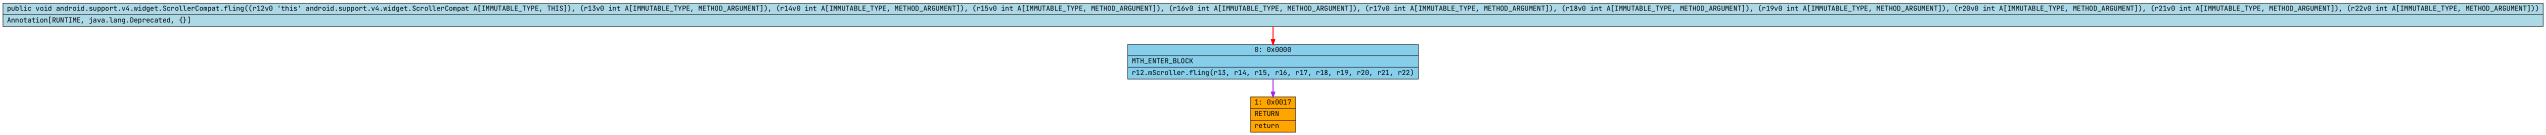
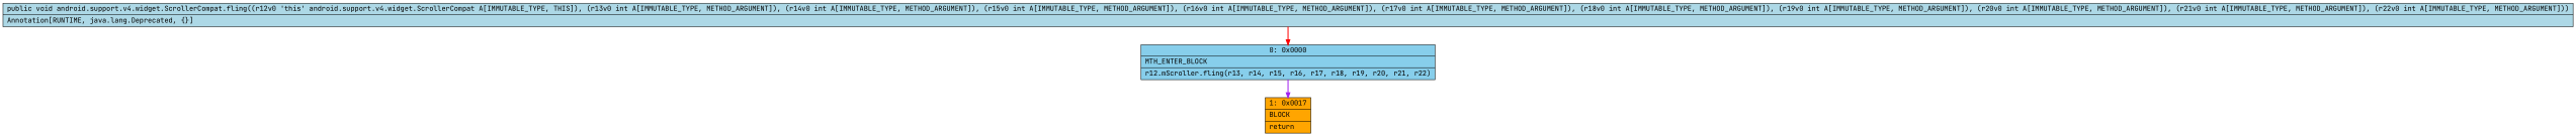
  digraph {
    fontname="JetBrains Mono"
    node [shape=record style=filled fontname="JetBrains Mono"]
    edge [style=bold fontname="JetBrains Mono"]
    n1 [label="{0\:\ 0x0000|MTH_ENTER_BLOCK\l|r12.mScroller.fling(r13, r14, r15, r16, r17, r18, r19, r20, r21, r22)\l}" fillcolor=skyblue]
-   n2 [label="{1\:\ 0x0017|RETURN\l|return\l}" fillcolor=orange]
+   n2 [label="{1\:\ 0x0017|BLOCK\l|return\l}" fillcolor=orange]
    n3 [label="{public void android.support.v4.widget.ScrollerCompat.fling((r12v0 'this' android.support.v4.widget.ScrollerCompat A[IMMUTABLE_TYPE, THIS]), (r13v0 int A[IMMUTABLE_TYPE, METHOD_ARGUMENT]), (r14v0 int A[IMMUTABLE_TYPE, METHOD_ARGUMENT]), (r15v0 int A[IMMUTABLE_TYPE, METHOD_ARGUMENT]), (r16v0 int A[IMMUTABLE_TYPE, METHOD_ARGUMENT]), (r17v0 int A[IMMUTABLE_TYPE, METHOD_ARGUMENT]), (r18v0 int A[IMMUTABLE_TYPE, METHOD_ARGUMENT]), (r19v0 int A[IMMUTABLE_TYPE, METHOD_ARGUMENT]), (r20v0 int A[IMMUTABLE_TYPE, METHOD_ARGUMENT]), (r21v0 int A[IMMUTABLE_TYPE, METHOD_ARGUMENT]), (r22v0 int A[IMMUTABLE_TYPE, METHOD_ARGUMENT]))  | Annotation[RUNTIME, java.lang.Deprecated, \{\}]\l}" fillcolor=lightblue]
    n1 -> n2 [color=purple]
    n3 -> n1 [color=red]
  }
